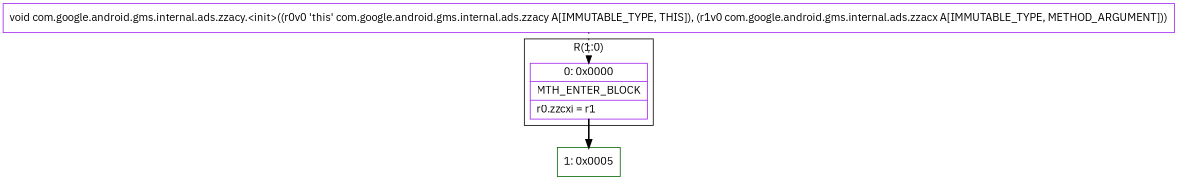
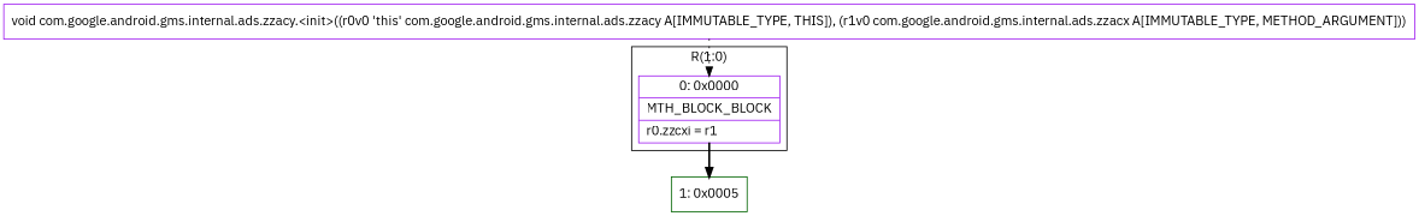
  digraph {
    fontname="IBM Plex Sans"
    node [color=purple shape=record fontname="IBM Plex Sans"]
    edge [fontname="IBM Plex Sans"]
-   n1 [label="{0\:\ 0x0000|MTH_ENTER_BLOCK\l|r0.zzcxi = r1\l}"]
+   n1 [label="{0\:\ 0x0000|MTH_BLOCK_BLOCK\l|r0.zzcxi = r1\l}"]
    n2 [color=darkgreen label="{1\:\ 0x0005}"]
    n3 [label="{void com.google.android.gms.internal.ads.zzacy.\<init\>((r0v0 'this' com.google.android.gms.internal.ads.zzacy A[IMMUTABLE_TYPE, THIS]), (r1v0 com.google.android.gms.internal.ads.zzacx A[IMMUTABLE_TYPE, METHOD_ARGUMENT])) }"]
    subgraph cluster_1 {
      label="R(1:0)"
      n1
    }
    n1 -> n2 [style=bold]
    n3 -> n1 [style=dotted]
  }
